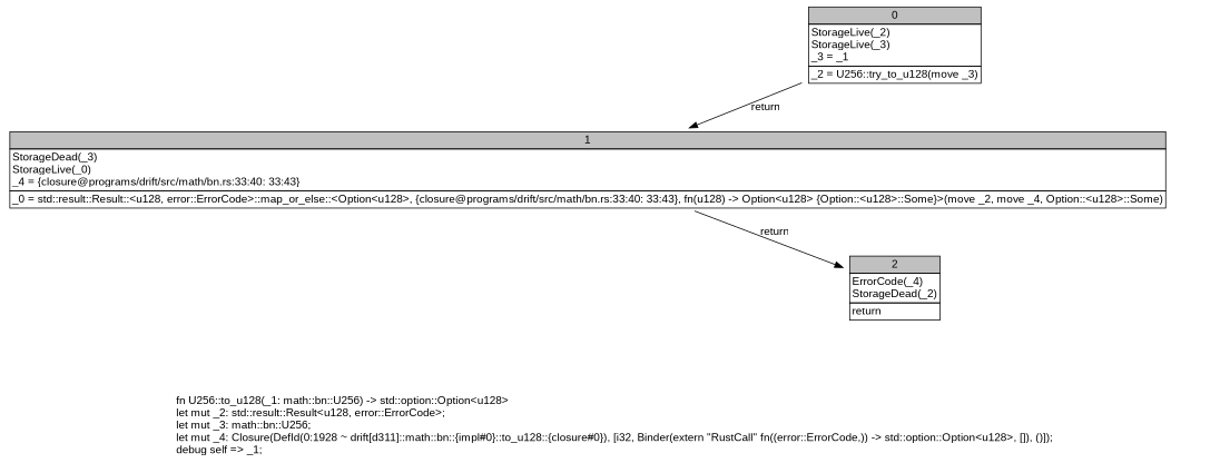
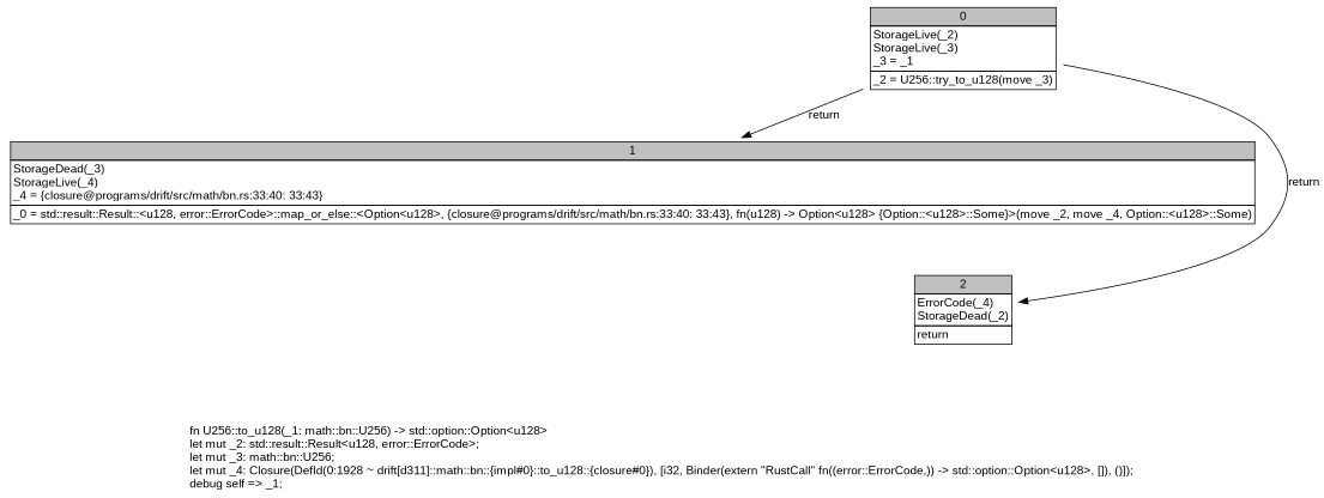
  digraph {
    fontname="Liberation Sans"
    label=<fn U256::to_u128(_1: math::bn::U256) -&gt; std::option::Option&lt;u128&gt;<br align="left"/>let mut _2: std::result::Result&lt;u128, error::ErrorCode&gt;;<br align="left"/>let mut _3: math::bn::U256;<br align="left"/>let mut _4: Closure(DefId(0:1928 ~ drift[d311]::math::bn::{impl#0}::to_u128::{closure#0}), [i32, Binder(extern &quot;RustCall&quot; fn((error::ErrorCode,)) -&gt; std::option::Option&lt;u128&gt;, []), ()]);<br align="left"/>debug self =&gt; _1;<br align="left"/>>
    node [fontname="Liberation Sans" shape=none]
    edge [fontname="Liberation Sans"]
    n1 [label=<<table border="0" cellborder="1" cellspacing="0"><tr><td bgcolor="gray" align="center" colspan="1">0</td></tr><tr><td align="left" balign="left">StorageLive(_2)<br/>StorageLive(_3)<br/>_3 = _1<br/></td></tr><tr><td align="left">_2 = U256::try_to_u128(move _3)</td></tr></table>>]
-   n2 [label=<<table border="0" cellborder="1" cellspacing="0"><tr><td bgcolor="gray" align="center" colspan="1">1</td></tr><tr><td align="left" balign="left">StorageDead(_3)<br/>StorageLive(_0)<br/>_4 = {closure@programs/drift/src/math/bn.rs:33:40: 33:43}<br/></td></tr><tr><td align="left">_0 = std::result::Result::&lt;u128, error::ErrorCode&gt;::map_or_else::&lt;Option&lt;u128&gt;, {closure@programs/drift/src/math/bn.rs:33:40: 33:43}, fn(u128) -&gt; Option&lt;u128&gt; {Option::&lt;u128&gt;::Some}&gt;(move _2, move _4, Option::&lt;u128&gt;::Some)</td></tr></table>>]
+   n2 [label=<<table border="0" cellborder="1" cellspacing="0"><tr><td bgcolor="gray" align="center" colspan="1">1</td></tr><tr><td align="left" balign="left">StorageDead(_3)<br/>StorageLive(_4)<br/>_4 = {closure@programs/drift/src/math/bn.rs:33:40: 33:43}<br/></td></tr><tr><td align="left">_0 = std::result::Result::&lt;u128, error::ErrorCode&gt;::map_or_else::&lt;Option&lt;u128&gt;, {closure@programs/drift/src/math/bn.rs:33:40: 33:43}, fn(u128) -&gt; Option&lt;u128&gt; {Option::&lt;u128&gt;::Some}&gt;(move _2, move _4, Option::&lt;u128&gt;::Some)</td></tr></table>>]
    n3 [label=<<table border="0" cellborder="1" cellspacing="0"><tr><td bgcolor="gray" align="center" colspan="1">2</td></tr><tr><td align="left" balign="left">ErrorCode(_4)<br/>StorageDead(_2)<br/></td></tr><tr><td align="left">return</td></tr></table>>]
    n1 -> n2 [label=return]
-   n2 -> n3 [label=return]
+   n1 -> n3 [label=return]
  }
